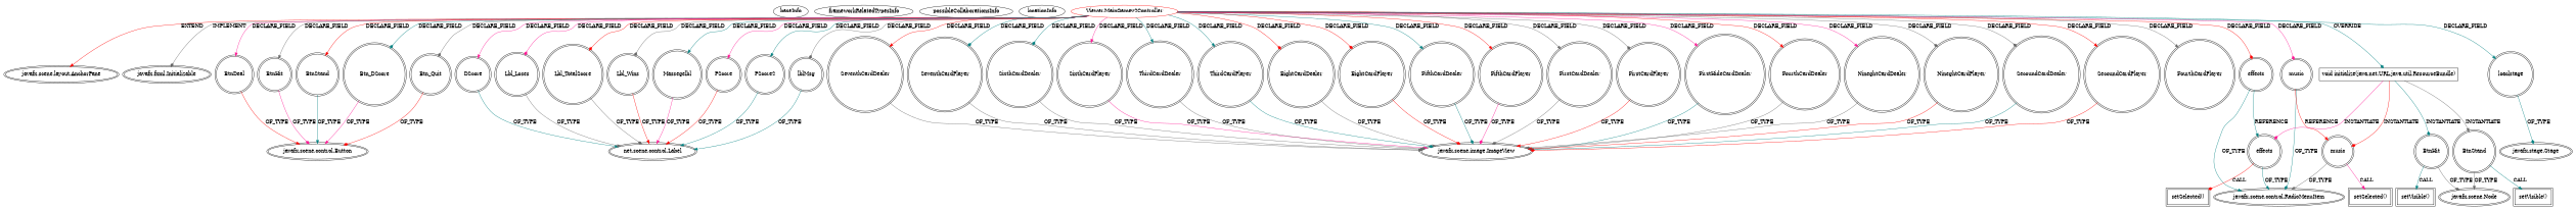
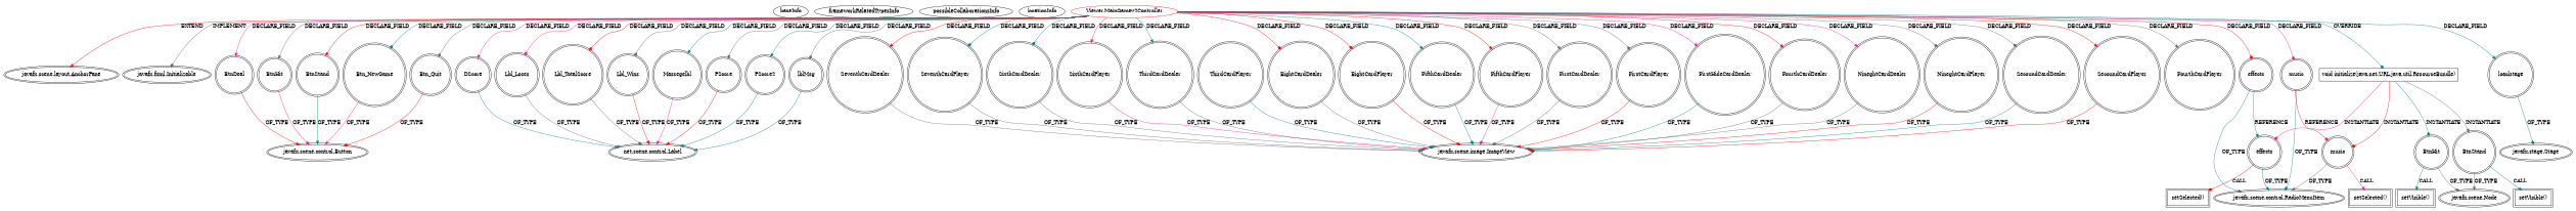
  digraph {
    node [isFrameworkType=true vertexType=FIELD_DECLARATION peripheries=2 shape=circle]
    edge [arrowhead=normal color=teal]
    baseInfo [category=extension_graph graphId=2521 isAnonymous=false possibleRelation=false isFrameworkType="" vertexType="" peripheries="" shape=""]
    frameworkRelatedTypesInfo [0="javafx.scene.layout.AnchorPane" 1="javafx.fxml.Initializable" isFrameworkType="" vertexType="" peripheries="" shape=""]
    possibleCollaborationsInfo [isFrameworkType="" vertexType="" peripheries="" shape=""]
    locationInfo [contextSignature=MainGamev2Controller filePath="/dodaio-SoftwareBlack21G/SoftwareBlack21G-master/Blackjack/src/Viewer/MainGamev2Controller.java" graphId=2521 projectName="dodaio-SoftwareBlack21G" isFrameworkType="" vertexType="" peripheries="" shape=""]
    n5 [color=red isFrameworkType=false label="Viewer.MainGamev2Controller" vertexType=ROOT_CLIENT_CLASS_DECLARATION peripheries="" shape=""]
    n6 [label="javafx.scene.layout.AnchorPane" vertexType=FRAMEWORK_CLASS_TYPE shape=""]
    n7 [label="javafx.fxml.Initializable" vertexType=FRAMEWORK_INTERFACE_TYPE shape=""]
    n8 [label=BtnDeal]
    n9 [label=BtnHit]
    n10 [label=BtnStand]
-   n11 [label=Btn_DScore]
+   n11 [label=Btn_NewGame]
    n12 [label=Btn_Quit]
    n13 [label=DScore]
    n14 [label=EightCardDealer]
    n15 [label=EightCardPlayer]
    n16 [label=FifthCardDealer]
    n17 [label=FifthCardPlayer]
    n18 [label=FirstCardDealer]
    n19 [label=FirstCardPlayer]
    n20 [label=FirstHideCardDealer]
    n21 [label=FourthCardDealer]
    n22 [label=FourthCardPlayer]
    n23 [label=Lbl_Loses]
    n24 [label=Lbl_TotalScore]
    n25 [label=Lbl_Wins]
    n26 [label=Massegelbl]
    n27 [label=NineghtCardDealer]
    n28 [label=NineghtCardPlayer]
    n29 [label=PScore]
    n30 [label=PScore2]
    n31 [label=SecoundCardDealer]
    n32 [label=SecoundCardPlayer]
    n33 [label=SeventhCardDealer]
    n34 [label=SeventhCardPlayer]
    n35 [label=SixthCardDealer]
    n36 [label=SixthCardPlayer]
    n37 [label=ThirdCardDealer]
    n38 [label=ThirdCardPlayer]
    n39 [label=effects]
    n40 [label=lblMsg]
    n41 [label=loaclstage]
    n42 [label=music]
    n43 [isFrameworkType=false label="void initialize(java.net.URL,java.util.ResourceBundle)" shape=box vertexType=OVERRIDING_METHOD_DECLARATION peripheries=""]
    n44 [label="javafx.scene.control.Button" vertexType=FRAMEWORK_CLASS_TYPE shape=""]
    n45 [label="net.scene.control.Label" vertexType=FRAMEWORK_CLASS_TYPE shape=""]
    n46 [label="javafx.scene.image.ImageView" vertexType=FRAMEWORK_CLASS_TYPE shape=""]
    n47 [label="javafx.scene.control.RadioMenuItem" vertexType=FRAMEWORK_CLASS_TYPE shape=""]
    n48 [label=effects vertexType=VARIABLE_EXPRESION]
    n49 [label="javafx.stage.Stage" vertexType=FRAMEWORK_CLASS_TYPE shape=""]
    n50 [label=music vertexType=VARIABLE_EXPRESION]
    n51 [label=BtnHit vertexType=VARIABLE_EXPRESION]
    n52 [label=BtnStand vertexType=VARIABLE_EXPRESION]
    n53 [label="setSelected()" shape=box vertexType=INSIDE_CALL]
    n54 [label="setSelected()" shape=box vertexType=INSIDE_CALL]
    n55 [label="javafx.scene.Node" vertexType=FRAMEWORK_CLASS_TYPE shape=""]
    n56 [label="setVisible()" shape=box vertexType=INSIDE_CALL]
    n57 [label="setVisible()" shape=box vertexType=INSIDE_CALL]
    n5 -> n6 [color=red label=EXTEND]
    n5 -> n7 [arrowhead=diamond color=gray40 label=IMPLEMENT]
    n5 -> n8 [color=deeppink label=DECLARE_FIELD]
    n5 -> n9 [color=gray40 label=DECLARE_FIELD]
    n5 -> n10 [color=red label=DECLARE_FIELD]
    n5 -> n11 [arrowhead=diamond label=DECLARE_FIELD]
    n5 -> n12 [arrowhead=diamond color=gray40 label=DECLARE_FIELD]
    n5 -> n13 [color=deeppink label=DECLARE_FIELD]
    n5 -> n14 [arrowhead=diamond color=red label=DECLARE_FIELD]
    n5 -> n15 [arrowhead=diamond color=red label=DECLARE_FIELD]
    n5 -> n16 [label=DECLARE_FIELD]
    n5 -> n17 [color=red label=DECLARE_FIELD]
    n5 -> n18 [color=gray40 label=DECLARE_FIELD]
    n5 -> n19 [arrowhead=diamond color=gray40 label=DECLARE_FIELD]
    n5 -> n20 [color=deeppink label=DECLARE_FIELD]
    n5 -> n21 [color=red label=DECLARE_FIELD]
    n5 -> n22 [color=gray40 label=DECLARE_FIELD]
    n5 -> n23 [arrowhead=diamond color=deeppink label=DECLARE_FIELD]
    n5 -> n24 [arrowhead=diamond color=red label=DECLARE_FIELD]
    n5 -> n25 [arrowhead=diamond color=gray40 label=DECLARE_FIELD]
    n5 -> n26 [label=DECLARE_FIELD]
    n5 -> n27 [color=deeppink label=DECLARE_FIELD]
    n5 -> n28 [arrowhead=diamond color=gray40 label=DECLARE_FIELD]
-   n5 -> n29 [color=deeppink label=DECLARE_FIELD]
+   n5 -> n29 [color=gray40 label=DECLARE_FIELD]
    n5 -> n30 [label=DECLARE_FIELD]
    n5 -> n31 [arrowhead=diamond color=gray40 label=DECLARE_FIELD]
    n5 -> n32 [color=red label=DECLARE_FIELD]
    n5 -> n33 [color=red label=DECLARE_FIELD]
    n5 -> n34 [arrowhead=diamond label=DECLARE_FIELD]
    n5 -> n35 [arrowhead=diamond label=DECLARE_FIELD]
    n5 -> n36 [color=deeppink label=DECLARE_FIELD]
    n5 -> n37 [label=DECLARE_FIELD]
-   n5 -> n38 [label=DECLARE_FIELD]
    n5 -> n39 [arrowhead=diamond color=red label=DECLARE_FIELD]
    n5 -> n40 [arrowhead=diamond color=gray40 label=DECLARE_FIELD]
    n5 -> n41 [label=DECLARE_FIELD]
    n5 -> n42 [arrowhead=diamond color=deeppink label=DECLARE_FIELD]
    n5 -> n43 [arrowhead=diamond label=OVERRIDE]
    n8 -> n44 [color=red label=OF_TYPE]
    n9 -> n44 [arrowhead=diamond color=deeppink label=OF_TYPE]
    n10 -> n44 [label=OF_TYPE]
    n11 -> n44 [color=deeppink label=OF_TYPE]
    n12 -> n44 [arrowhead=diamond color=red label=OF_TYPE]
    n13 -> n45 [label=OF_TYPE]
    n14 -> n46 [color=gray40 label=OF_TYPE]
    n15 -> n46 [arrowhead=diamond color=red label=OF_TYPE]
    n16 -> n46 [arrowhead=diamond label=OF_TYPE]
    n17 -> n46 [arrowhead=diamond color=deeppink label=OF_TYPE]
    n18 -> n46 [arrowhead=diamond color=gray40 label=OF_TYPE]
    n19 -> n46 [color=red label=OF_TYPE]
    n20 -> n46 [label=OF_TYPE]
    n21 -> n46 [arrowhead=diamond color=gray40 label=OF_TYPE]
    n23 -> n45 [color=gray40 label=OF_TYPE]
    n24 -> n45 [arrowhead=diamond color=gray40 label=OF_TYPE]
    n25 -> n45 [color=red label=OF_TYPE]
    n26 -> n45 [color=deeppink label=OF_TYPE]
    n27 -> n46 [color=gray40 label=OF_TYPE]
    n28 -> n46 [color=red label=OF_TYPE]
    n29 -> n45 [color=red label=OF_TYPE]
    n30 -> n45 [label=OF_TYPE]
    n31 -> n46 [label=OF_TYPE]
    n32 -> n46 [arrowhead=diamond color=red label=OF_TYPE]
    n33 -> n46 [color=gray40 label=OF_TYPE]
    n34 -> n46 [color=gray40 label=OF_TYPE]
    n35 -> n46 [color=gray40 label=OF_TYPE]
    n36 -> n46 [color=deeppink label=OF_TYPE]
    n37 -> n46 [arrowhead=diamond color=gray40 label=OF_TYPE]
    n38 -> n46 [arrowhead=diamond label=OF_TYPE]
    n39 -> n47 [label=OF_TYPE]
    n39 -> n48 [label=REFERENCE]
    n40 -> n45 [label=OF_TYPE]
    n41 -> n49 [arrowhead=diamond label=OF_TYPE]
    n42 -> n47 [arrowhead=diamond label=OF_TYPE]
    n42 -> n50 [color=red label=REFERENCE]
    n43 -> n48 [arrowhead=diamond color=deeppink label=INSTANTIATE]
    n43 -> n50 [arrowhead=diamond color=red label=INSTANTIATE]
    n43 -> n51 [arrowhead=diamond label=INSTANTIATE]
    n43 -> n52 [color=gray40 label=INSTANTIATE]
    n48 -> n47 [label=OF_TYPE]
    n48 -> n53 [arrowhead=diamond color=red label=CALL]
    n50 -> n47 [color=gray40 label=OF_TYPE]
    n50 -> n54 [color=deeppink label=CALL]
    n51 -> n55 [arrowhead=diamond color=gray40 label=OF_TYPE]
    n51 -> n56 [label=CALL]
    n52 -> n55 [color=gray40 label=OF_TYPE]
    n52 -> n57 [label=CALL]
  }
